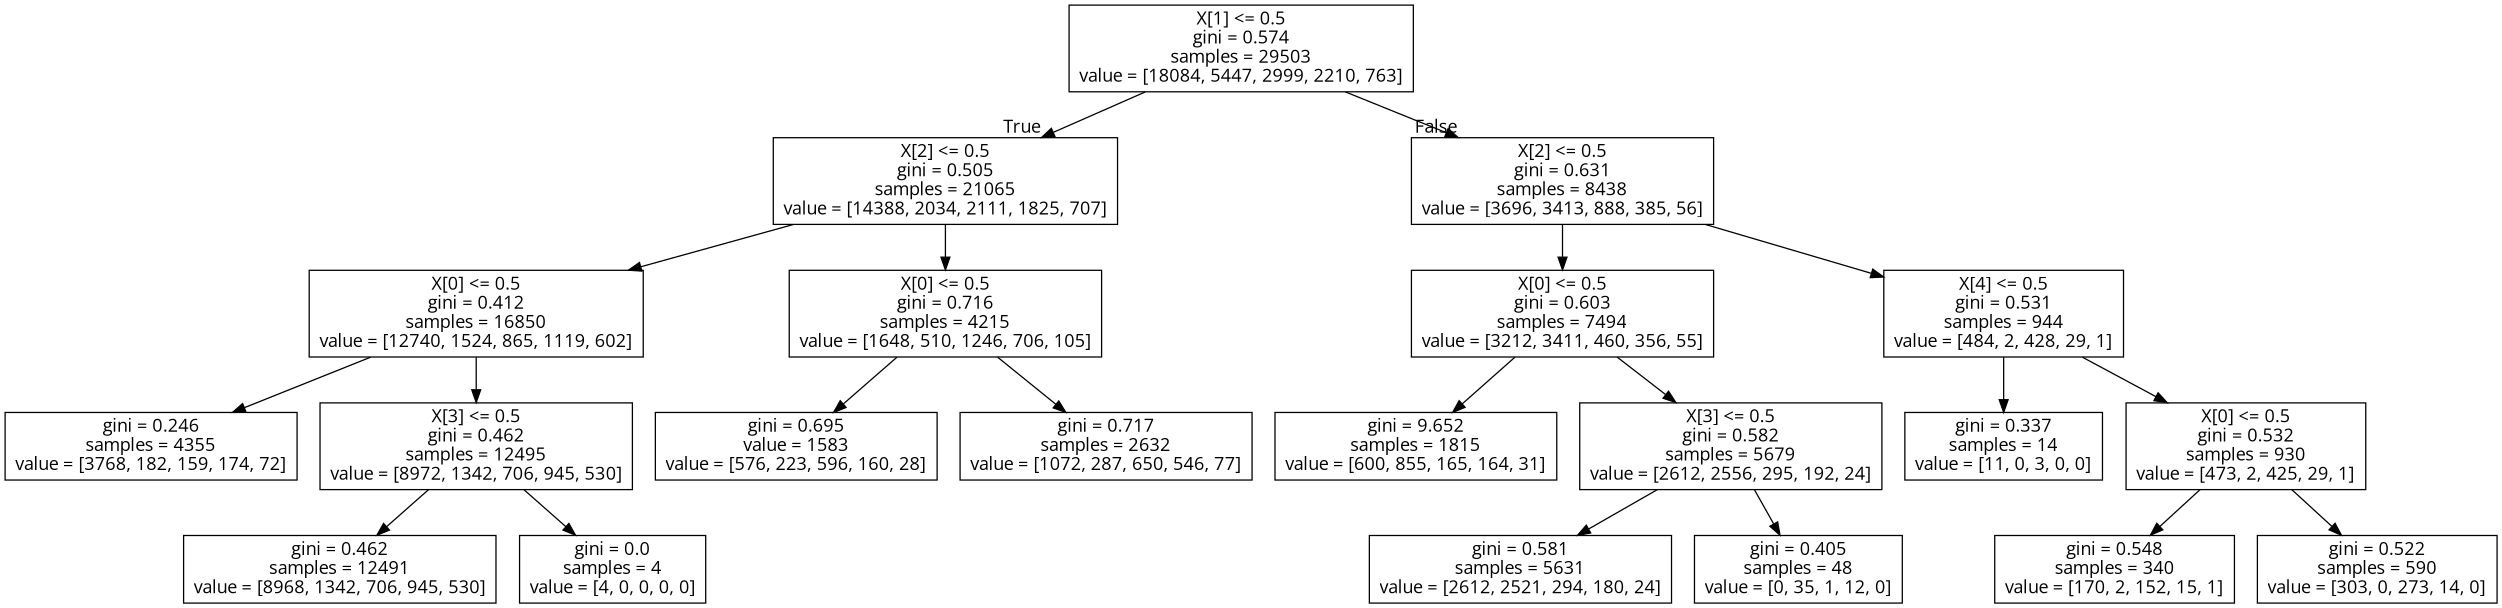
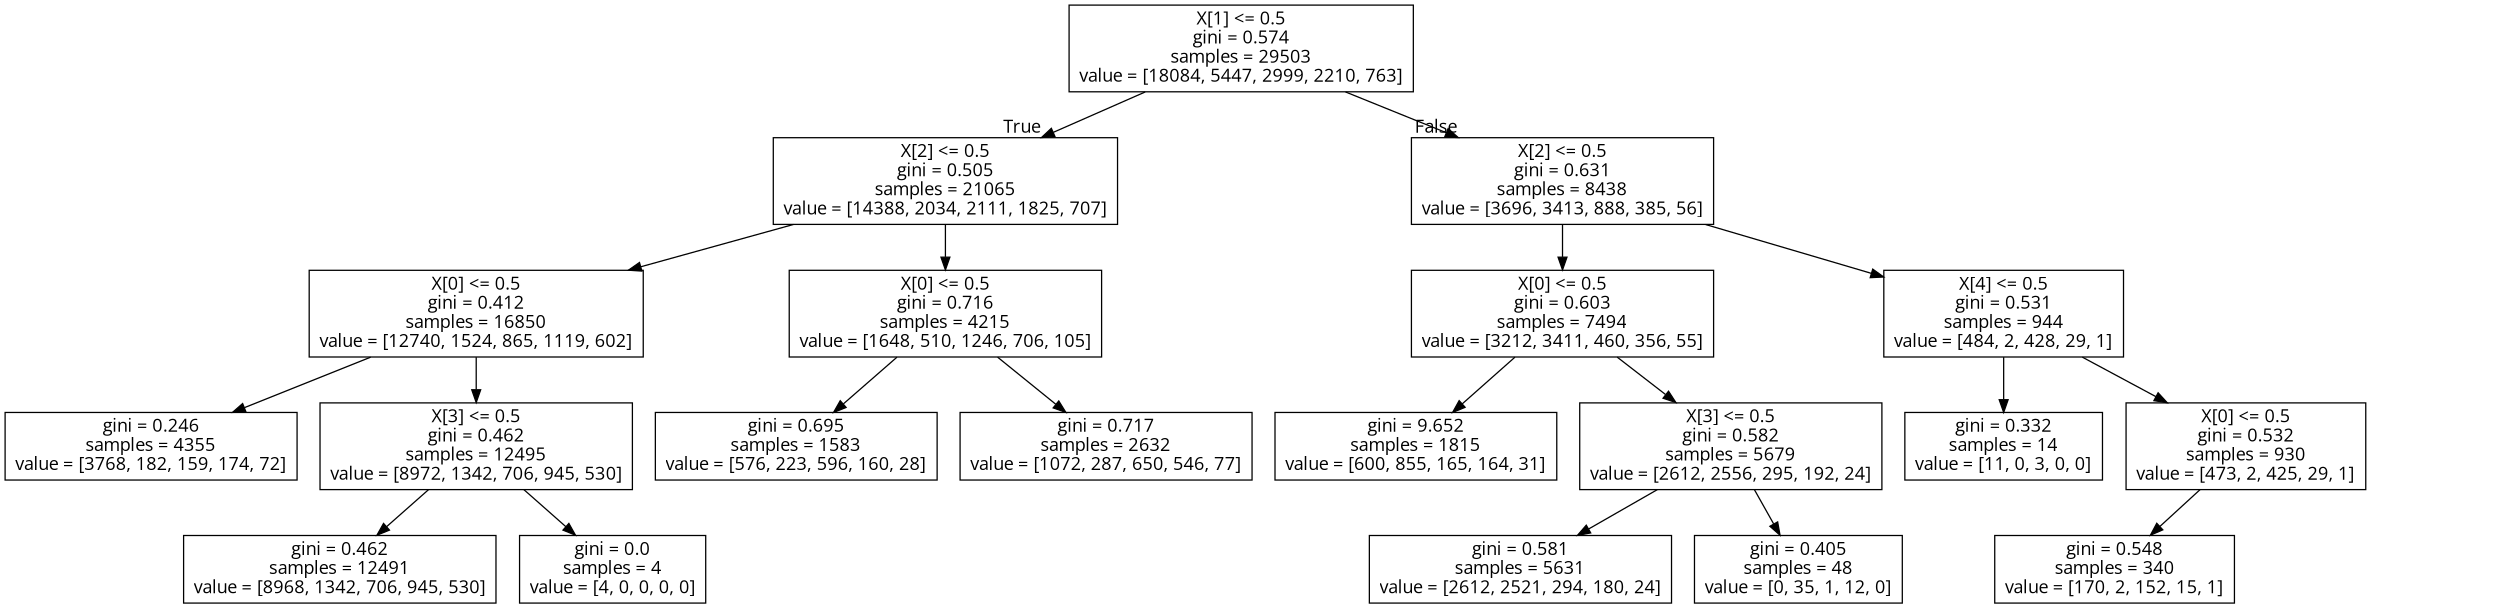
  digraph {
    fontname="Open Sans"
    node [fontname="Open Sans" shape=box]
    edge [fontname="Open Sans"]
    n1 [label="X[1] <= 0.5\ngini = 0.574\nsamples = 29503\nvalue = [18084, 5447, 2999, 2210, 763]"]
    n2 [label="X[2] <= 0.5\ngini = 0.505\nsamples = 21065\nvalue = [14388, 2034, 2111, 1825, 707]"]
    n3 [label="X[2] <= 0.5\ngini = 0.631\nsamples = 8438\nvalue = [3696, 3413, 888, 385, 56]"]
    n4 [label="X[0] <= 0.5\ngini = 0.412\nsamples = 16850\nvalue = [12740, 1524, 865, 1119, 602]"]
    n5 [label="X[0] <= 0.5\ngini = 0.716\nsamples = 4215\nvalue = [1648, 510, 1246, 706, 105]"]
    n6 [label="X[0] <= 0.5\ngini = 0.603\nsamples = 7494\nvalue = [3212, 3411, 460, 356, 55]"]
    n7 [label="X[4] <= 0.5\ngini = 0.531\nsamples = 944\nvalue = [484, 2, 428, 29, 1]"]
    n8 [label="gini = 0.246\nsamples = 4355\nvalue = [3768, 182, 159, 174, 72]"]
    n9 [label="X[3] <= 0.5\ngini = 0.462\nsamples = 12495\nvalue = [8972, 1342, 706, 945, 530]"]
-   n10 [label="gini = 0.695\nvalue = 1583\nvalue = [576, 223, 596, 160, 28]"]
+   n10 [label="gini = 0.695\nsamples = 1583\nvalue = [576, 223, 596, 160, 28]"]
    n11 [label="gini = 0.717\nsamples = 2632\nvalue = [1072, 287, 650, 546, 77]"]
    n12 [label="gini = 0.462\nsamples = 12491\nvalue = [8968, 1342, 706, 945, 530]"]
    n13 [label="gini = 0.0\nsamples = 4\nvalue = [4, 0, 0, 0, 0]"]
    n14 [label="gini = 9.652\nsamples = 1815\nvalue = [600, 855, 165, 164, 31]"]
    n15 [label="X[3] <= 0.5\ngini = 0.582\nsamples = 5679\nvalue = [2612, 2556, 295, 192, 24]"]
-   n16 [label="gini = 0.337\nsamples = 14\nvalue = [11, 0, 3, 0, 0]"]
+   n16 [label="gini = 0.332\nsamples = 14\nvalue = [11, 0, 3, 0, 0]"]
    n17 [label="X[0] <= 0.5\ngini = 0.532\nsamples = 930\nvalue = [473, 2, 425, 29, 1]"]
    n18 [label="gini = 0.581\nsamples = 5631\nvalue = [2612, 2521, 294, 180, 24]"]
    n19 [label="gini = 0.405\nsamples = 48\nvalue = [0, 35, 1, 12, 0]"]
    n20 [label="gini = 0.548\nsamples = 340\nvalue = [170, 2, 152, 15, 1]"]
-   n21 [label="gini = 0.522\nsamples = 590\nvalue = [303, 0, 273, 14, 0]"]
    n1 -> n2 [headlabel=True labelangle=45 labeldistance=2.5]
    n1 -> n3 [headlabel=False labelangle=-45 labeldistance=2.5]
    n2 -> n4
    n2 -> n5
    n3 -> n6
    n3 -> n7
    n4 -> n8
    n4 -> n9
    n5 -> n10
    n5 -> n11
    n6 -> n14
    n6 -> n15
    n7 -> n16
    n7 -> n17
    n9 -> n12
    n9 -> n13
    n15 -> n18
    n15 -> n19
    n17 -> n20
-   n17 -> n21
  }
